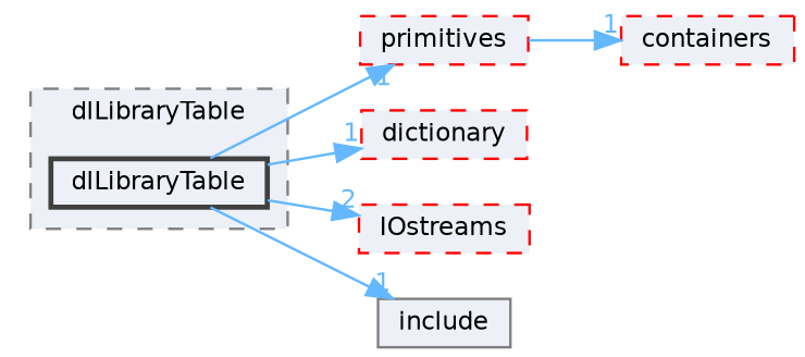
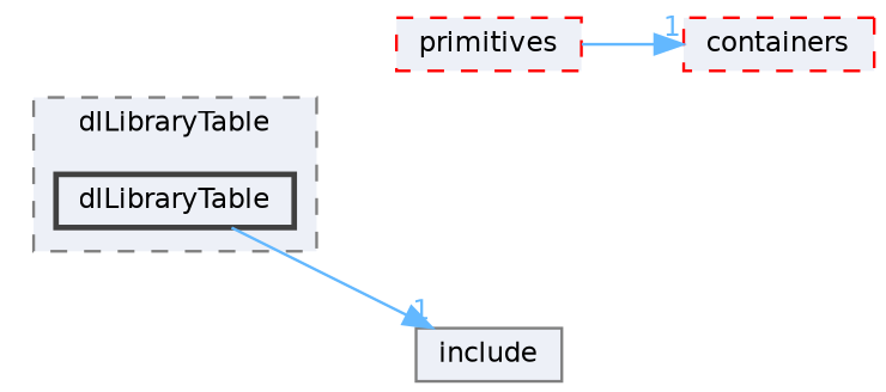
  digraph {
    compound=true
    rankdir=LR
    node [color=red fillcolor="#edf0f7" fontname=Helvetica fontsize=10 shape=box style="filled,dashed"]
    edge [color=steelblue1 fontcolor=steelblue1 fontname=Helvetica fontsize=10 headlabel=1 labeldistance=1.5 labelfontname=Helvetica labelfontsize=10]
    n1 [color=grey25 height=0.2 label=dlLibraryTable style="filled,bold" width=0.4]
    n2 [height=0.2 label=primitives width=0.4]
-   n3 [height=0.2 label=dictionary width=0.4]
-   n4 [height=0.2 label=IOstreams width=0.4]
    n5 [color=grey50 height=0.2 label=include style=filled width=0.4]
    n6 [height=0.2 label=containers width=0.4]
    subgraph cluster_1 {
      bgcolor="#edf0f7"
      fontname=Helvetica
      fontsize=10
      label=dlLibraryTable
      pencolor=grey50
      style="filled,dashed"
      n1
    }
-   n1 -> n2
-   n1 -> n3
-   n1 -> n4 [headlabel=2]
    n1 -> n5
    n2 -> n6
  }
